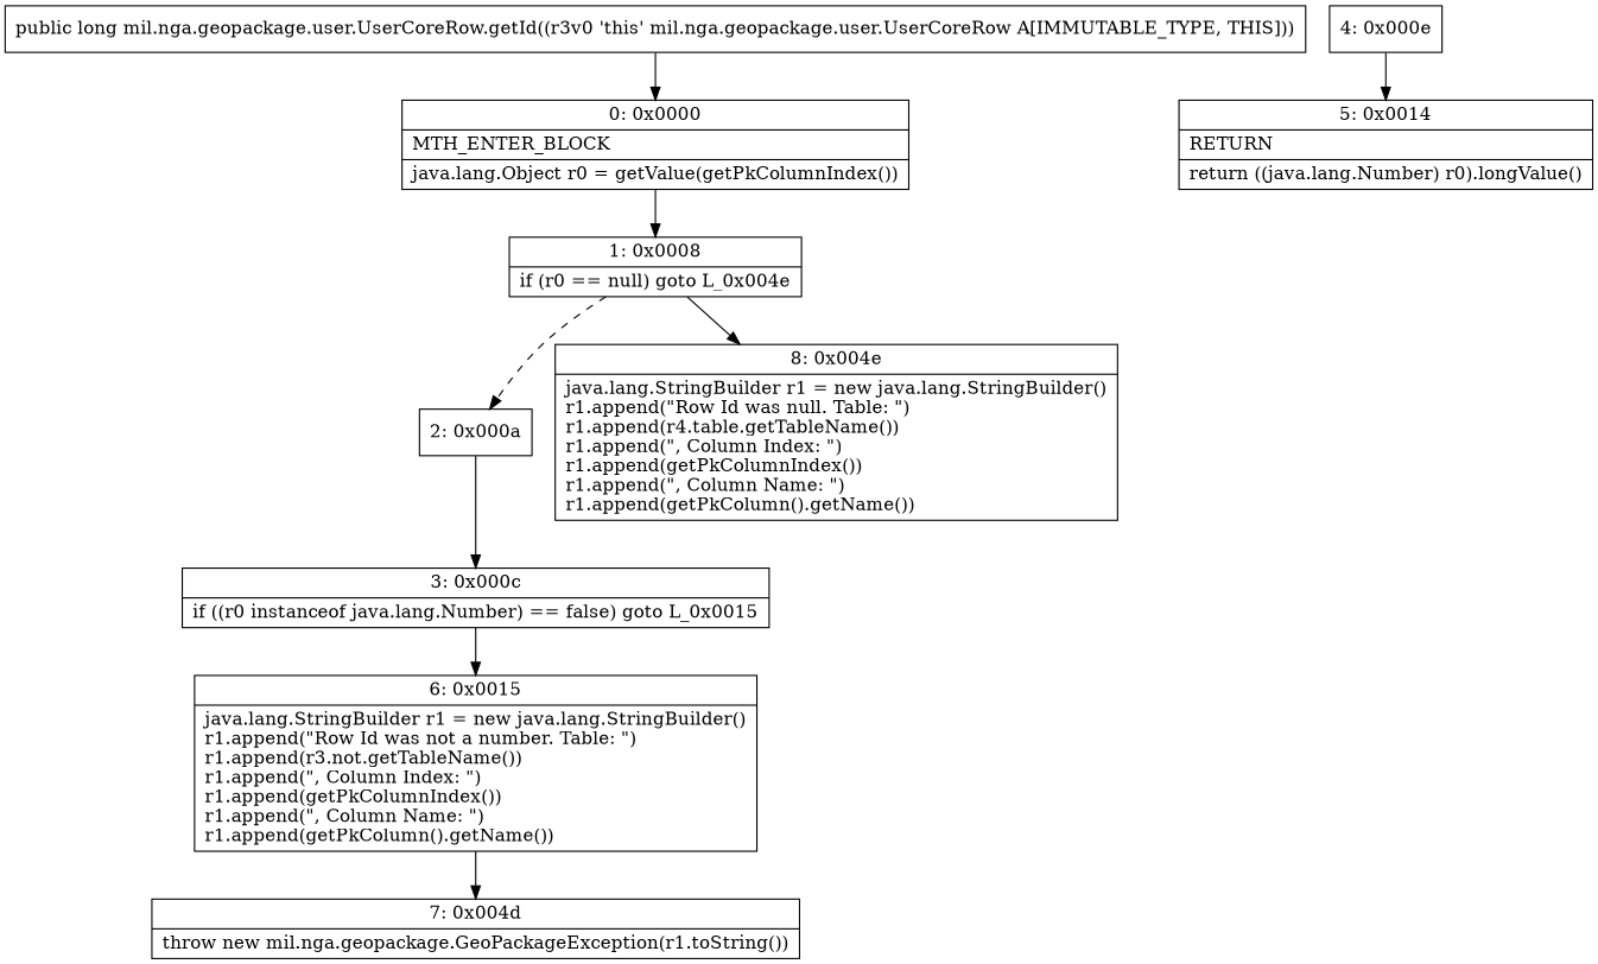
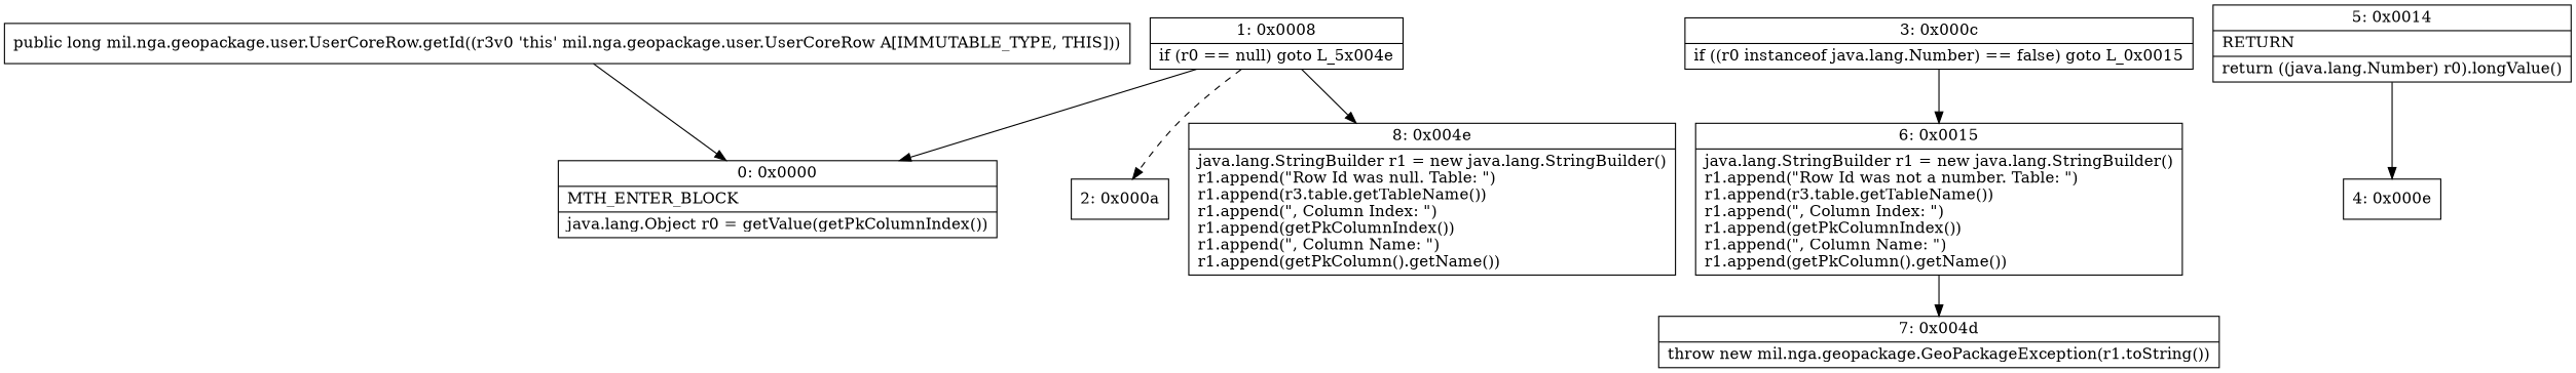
  digraph {
    node [shape=record]
    n1 [label="{0\:\ 0x0000|MTH_ENTER_BLOCK\l|java.lang.Object r0 = getValue(getPkColumnIndex())\l}"]
-   n2 [label="{1\:\ 0x0008|if (r0 == null) goto L_0x004e\l}"]
+   n2 [label="{1\:\ 0x0008|if (r0 == null) goto L_5x004e\l}"]
    n3 [label="{2\:\ 0x000a}"]
-   n4 [label="{8\:\ 0x004e|java.lang.StringBuilder r1 = new java.lang.StringBuilder()\lr1.append(\"Row Id was null. Table: \")\lr1.append(r4.table.getTableName())\lr1.append(\", Column Index: \")\lr1.append(getPkColumnIndex())\lr1.append(\", Column Name: \")\lr1.append(getPkColumn().getName())\l}"]
+   n4 [label="{8\:\ 0x004e|java.lang.StringBuilder r1 = new java.lang.StringBuilder()\lr1.append(\"Row Id was null. Table: \")\lr1.append(r3.table.getTableName())\lr1.append(\", Column Index: \")\lr1.append(getPkColumnIndex())\lr1.append(\", Column Name: \")\lr1.append(getPkColumn().getName())\l}"]
    n5 [label="{3\:\ 0x000c|if ((r0 instanceof java.lang.Number) == false) goto L_0x0015\l}"]
-   n6 [label="{6\:\ 0x0015|java.lang.StringBuilder r1 = new java.lang.StringBuilder()\lr1.append(\"Row Id was not a number. Table: \")\lr1.append(r3.not.getTableName())\lr1.append(\", Column Index: \")\lr1.append(getPkColumnIndex())\lr1.append(\", Column Name: \")\lr1.append(getPkColumn().getName())\l}"]
+   n6 [label="{6\:\ 0x0015|java.lang.StringBuilder r1 = new java.lang.StringBuilder()\lr1.append(\"Row Id was not a number. Table: \")\lr1.append(r3.table.getTableName())\lr1.append(\", Column Index: \")\lr1.append(getPkColumnIndex())\lr1.append(\", Column Name: \")\lr1.append(getPkColumn().getName())\l}"]
    n7 [label="{4\:\ 0x000e}"]
    n8 [label="{5\:\ 0x0014|RETURN\l|return ((java.lang.Number) r0).longValue()\l}"]
    n9 [label="{7\:\ 0x004d|throw new mil.nga.geopackage.GeoPackageException(r1.toString())\l}"]
    n10 [label="{public long mil.nga.geopackage.user.UserCoreRow.getId((r3v0 'this' mil.nga.geopackage.user.UserCoreRow A[IMMUTABLE_TYPE, THIS])) }"]
-   n1 -> n2
+   n2 -> n1
    n2 -> n3 [style=dashed]
    n2 -> n4
-   n3 -> n5
    n5 -> n6
    n6 -> n9
-   n7 -> n8
+   n8 -> n7
    n10 -> n1
  }
